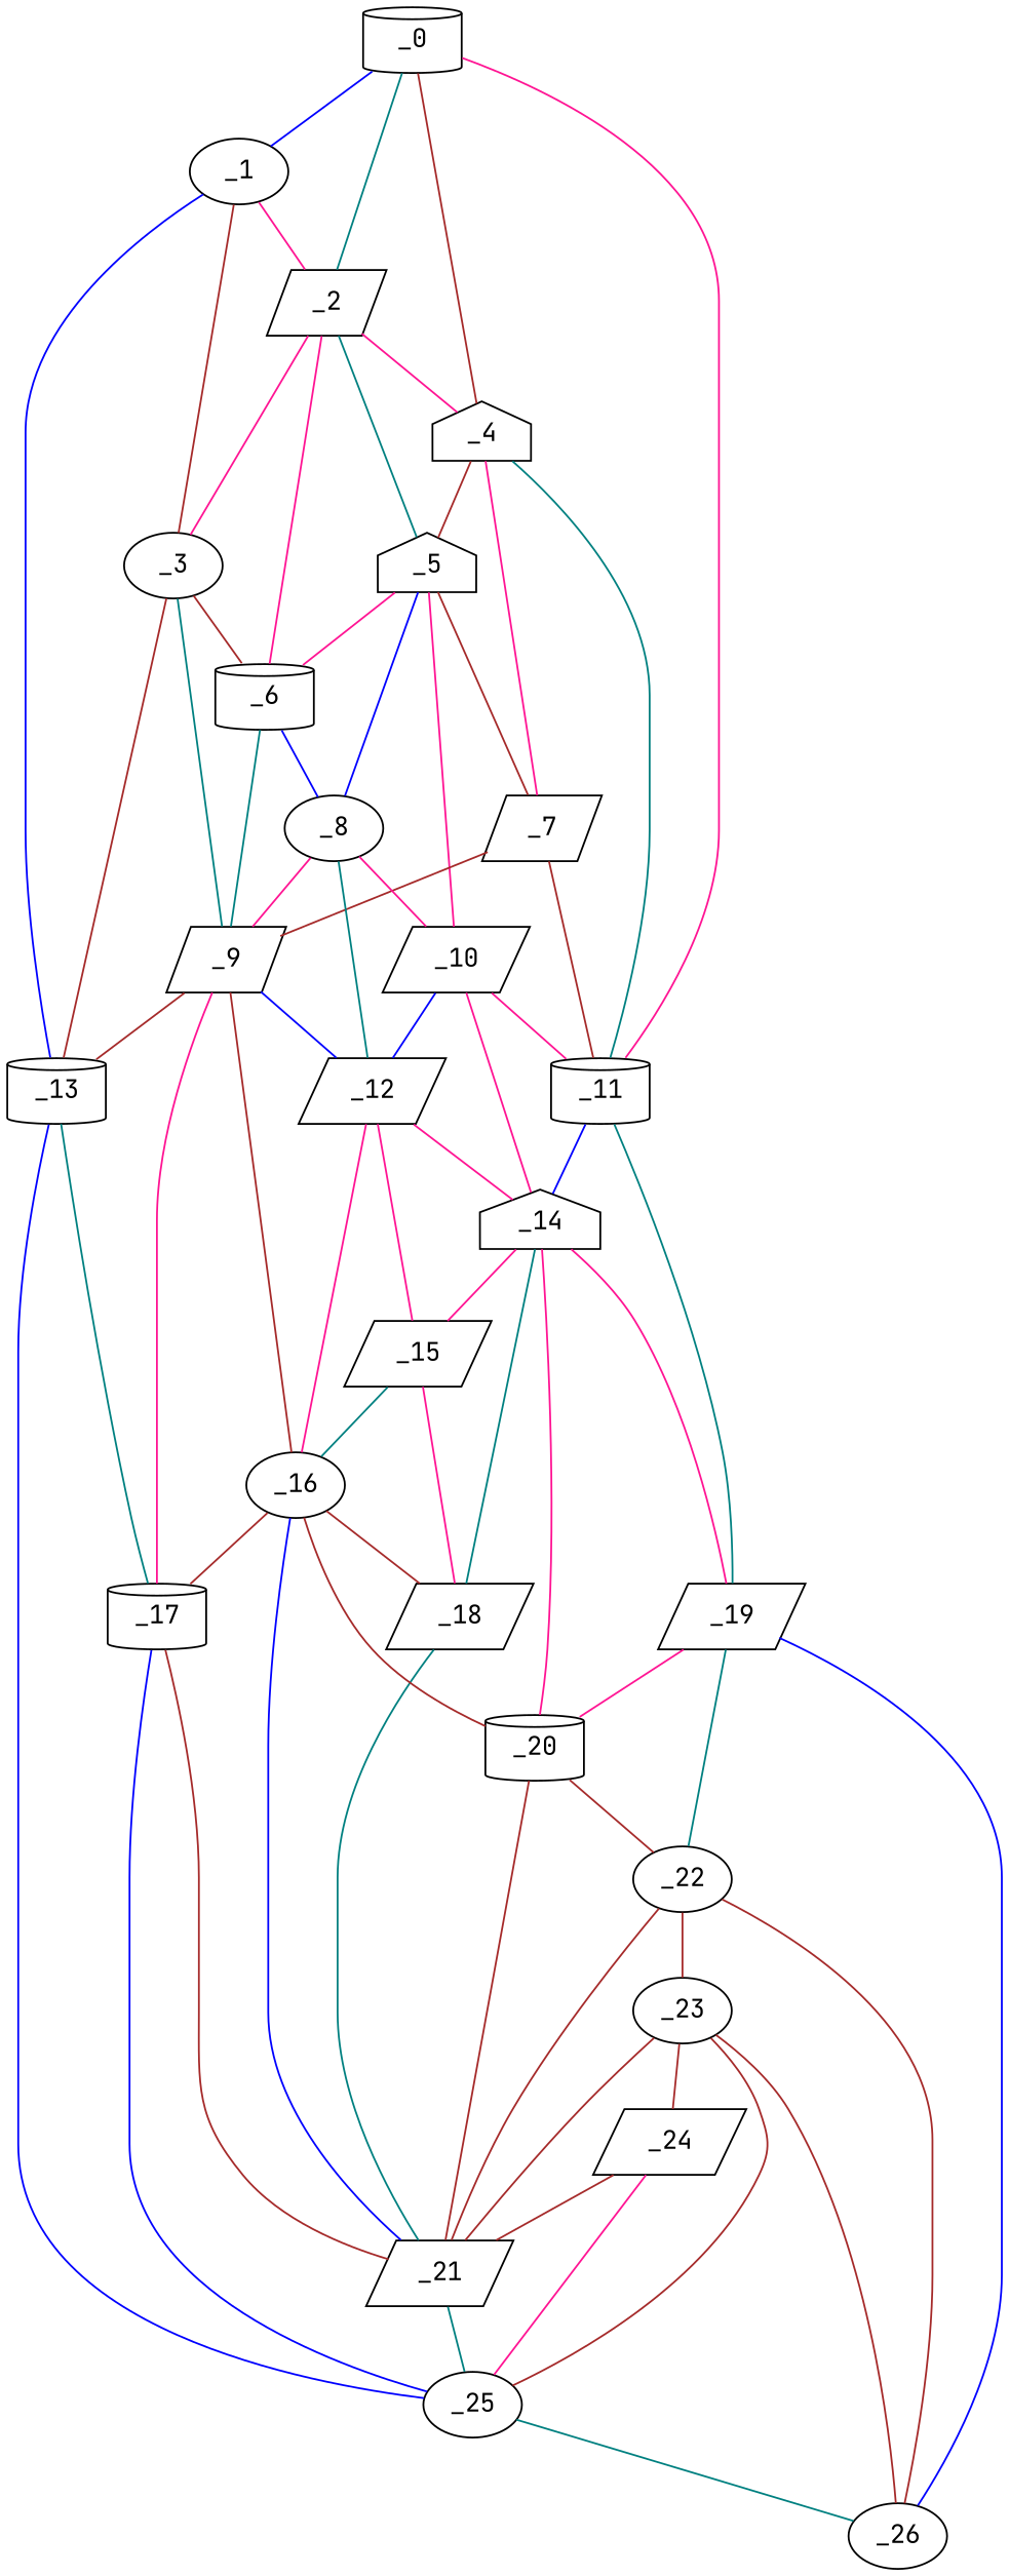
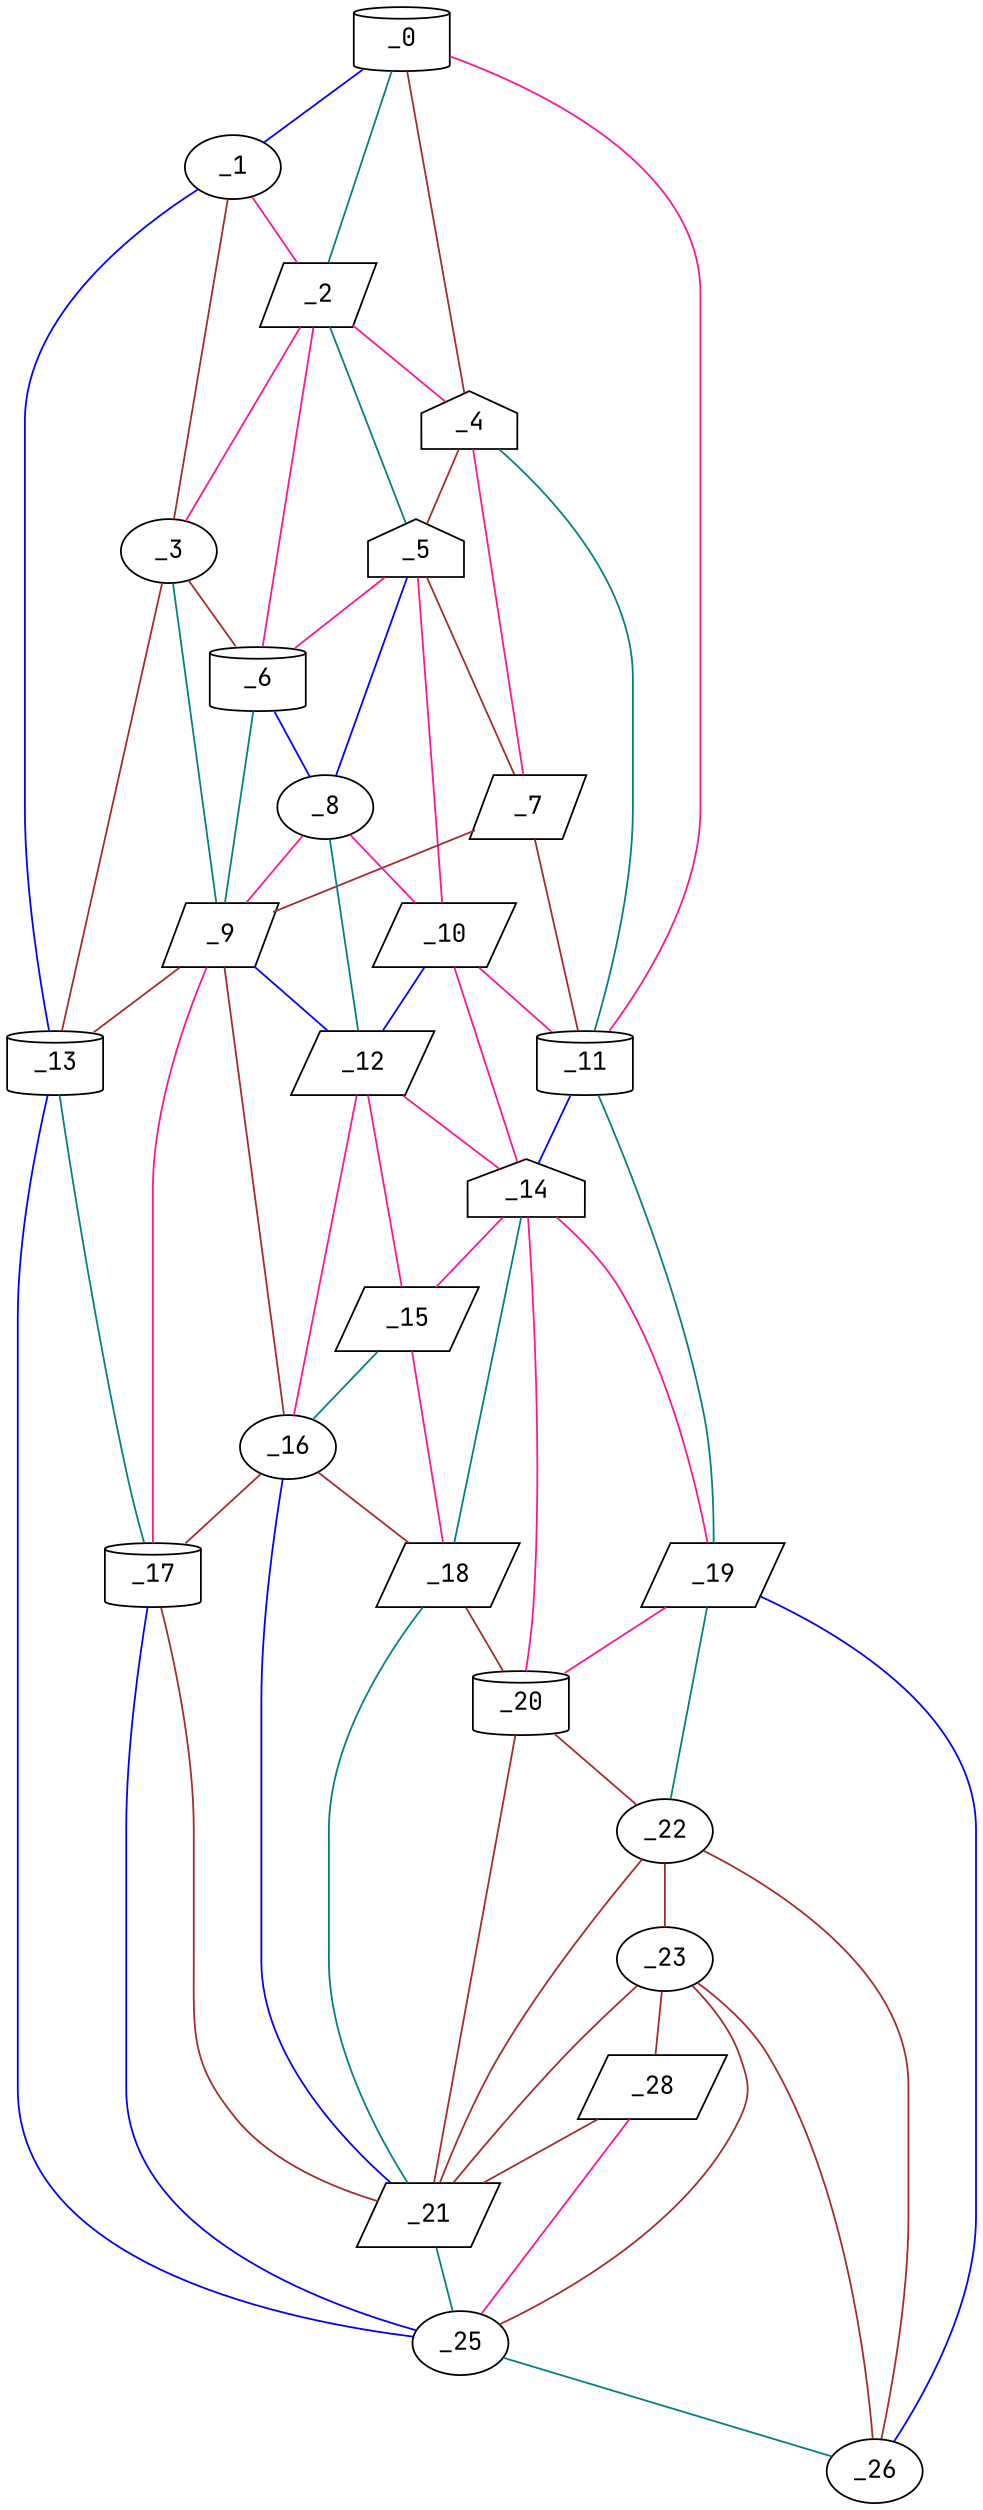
  graph {
    fontname="JetBrains Mono"
    node [fontname="JetBrains Mono" shape=parallelogram x=16 y=48]
    edge [color=brown fontname="JetBrains Mono" valence=2]
    _0 [shape=cylinder x=4 y=56]
    _1 [shape=ellipse x=5 y=82]
    _2 [y=76]
    _4 [shape=house x=19 y=52]
    _11 [shape=cylinder x=46 y=39]
    _3 [shape=ellipse y=83]
    _13 [shape=cylinder x=58 y=98]
    _5 [shape=house x=28 y=70]
    _6 [shape=cylinder x=30 y=80]
    _7 [x=32]
    _14 [shape=house x=60 y=51]
    _19 [x=75 y=29]
    _9 [x=43 y=90]
    _17 [shape=cylinder x=65 y=93]
    _25 [shape=ellipse x=125 y=67]
    _8 [shape=ellipse x=33 y=74]
    _10 [x=44 y=59]
    _15 [x=61 y=62]
    _18 [x=69 y=60]
    _20 [shape=cylinder x=75 y=55]
    _22 [shape=ellipse x=93 y=34]
    _26 [shape=ellipse x=126 y=42]
    _12 [x=54 y=65]
    _16 [shape=ellipse x=65 y=73]
    _21 [x=79 y=67]
    _23 [shape=ellipse x=113 y=41]
-   _24 [x=122]
+   _24 [x=122 label=_28]
    _0 -- _1 [color=blue valence=1]
    _0 -- _2 [color=teal]
    _0 -- _4 [valence=1]
    _0 -- _11 [color=deeppink valence=1]
    _1 -- _2 [color=deeppink valence=1]
    _1 -- _3
    _1 -- _13 [color=blue valence=1]
    _2 -- _4 [color=deeppink valence=1]
    _2 -- _3 [color=deeppink]
    _2 -- _5 [color=teal]
    _2 -- _6 [color=deeppink]
    _4 -- _11 [color=teal]
    _4 -- _5 [valence=1]
    _4 -- _7 [color=deeppink]
    _11 -- _14 [color=blue]
    _11 -- _19 [color=teal valence=1]
    _3 -- _13
    _3 -- _6 [valence=1]
    _3 -- _9 [color=teal]
    _13 -- _17 [color=teal]
    _13 -- _25 [color=blue valence=1]
    _5 -- _6 [color=deeppink]
    _5 -- _7
    _5 -- _8 [color=blue]
    _5 -- _10 [color=deeppink valence=1]
    _6 -- _9 [color=teal]
    _6 -- _8 [color=blue]
    _7 -- _11 [valence=1]
    _7 -- _9 [valence=1]
    _14 -- _19 [color=deeppink valence=1]
    _14 -- _15 [color=deeppink]
    _14 -- _18 [color=teal]
    _14 -- _20 [color=deeppink valence=1]
    _19 -- _20 [color=deeppink]
    _19 -- _22 [color=teal]
    _19 -- _26 [color=blue valence=1]
    _9 -- _13
    _9 -- _17 [color=deeppink]
    _9 -- _12 [color=blue]
    _9 -- _16
    _17 -- _25 [color=blue]
    _17 -- _21
    _25 -- _26 [color=teal valence=1]
    _8 -- _9 [color=deeppink valence=1]
    _8 -- _10 [color=deeppink]
    _8 -- _12 [color=teal]
    _10 -- _11 [color=deeppink]
    _10 -- _14 [color=deeppink valence=1]
    _10 -- _12 [color=blue valence=1]
    _15 -- _18 [color=deeppink]
    _15 -- _16 [color=teal]
-   _16 -- _20
+   _18 -- _20
    _18 -- _21 [color=teal valence=1]
    _20 -- _22
    _20 -- _21
    _22 -- _26
    _22 -- _23 [valence=1]
    _12 -- _14 [color=deeppink]
    _12 -- _15 [color=deeppink]
    _12 -- _16 [color=deeppink valence=1]
    _16 -- _17 [valence=1]
    _16 -- _18
    _16 -- _21 [color=blue]
    _21 -- _25 [color=teal]
    _21 -- _22
    _21 -- _23
    _23 -- _25 [valence=1]
    _23 -- _26
    _23 -- _24 [valence=1]
    _24 -- _25 [color=deeppink]
    _24 -- _21
  }
